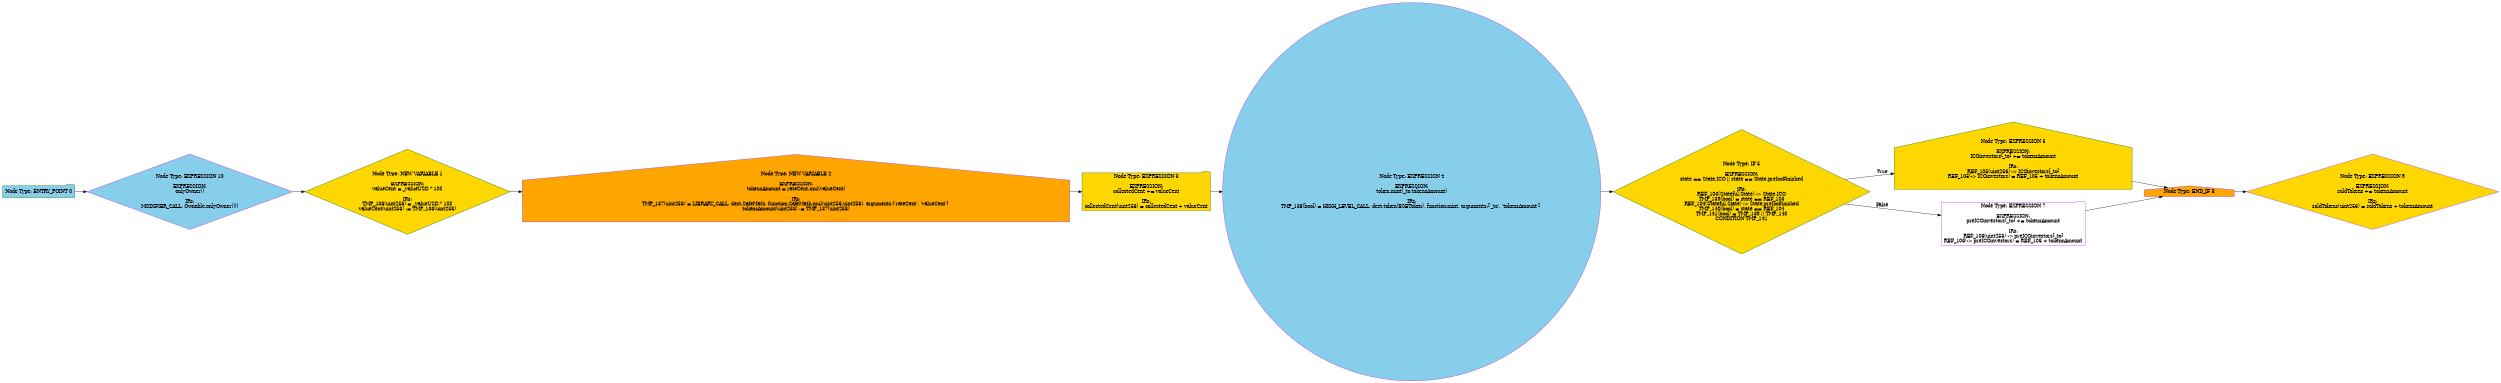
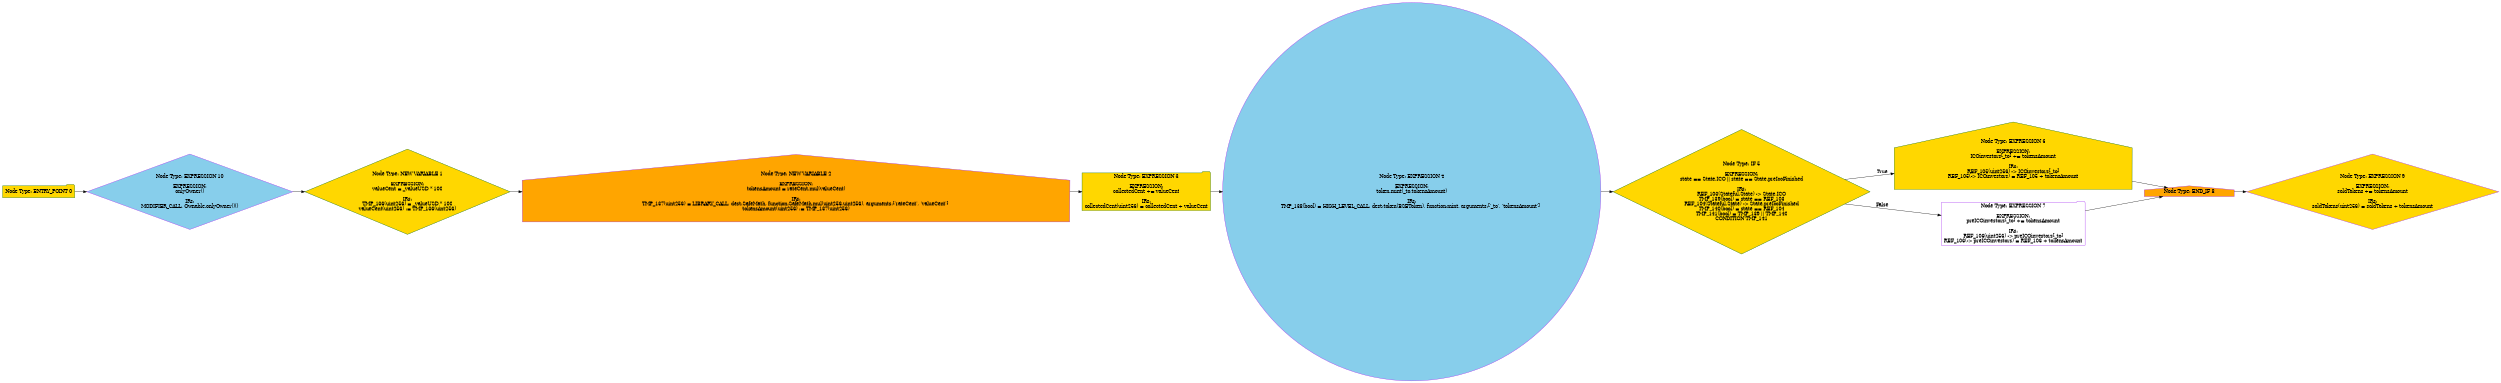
  digraph {
    rankdir=LR
    node [style=filled fillcolor=gold color=purple shape=diamond]
-   n1 [label="Node Type: ENTRY_POINT 0\n" fillcolor=skyblue color=darkgreen shape=folder]
+   n1 [label="Node Type: ENTRY_POINT 0\n" color=darkgreen shape=folder]
    n2 [label="Node Type: EXPRESSION 10\n\nEXPRESSION:\nonlyOwner()\n\nIRs:\nMODIFIER_CALL, Ownable.onlyOwner()()" fillcolor=skyblue]
    n3 [label="Node Type: NEW VARIABLE 1\n\nEXPRESSION:\nvalueCent = _valueUSD * 100\n\nIRs:\nTMP_136(uint256) = _valueUSD * 100\nvalueCent(uint256) := TMP_136(uint256)" color=darkgreen]
    n4 [label="Node Type: NEW VARIABLE 2\n\nEXPRESSION:\ntokensAmount = rateCent.mul(valueCent)\n\nIRs:\nTMP_137(uint256) = LIBRARY_CALL, dest:SafeMath, function:SafeMath.mul(uint256,uint256), arguments:['rateCent', 'valueCent'] \ntokensAmount(uint256) := TMP_137(uint256)" fillcolor=orange shape=house]
    n5 [label="Node Type: EXPRESSION 3\n\nEXPRESSION:\ncollectedCent += valueCent\n\nIRs:\ncollectedCent(uint256) = collectedCent + valueCent" color=darkgreen shape=folder]
    n6 [label="Node Type: EXPRESSION 4\n\nEXPRESSION:\ntoken.mint(_to,tokensAmount)\n\nIRs:\nTMP_138(bool) = HIGH_LEVEL_CALL, dest:token(BSEToken), function:mint, arguments:['_to', 'tokensAmount']  " fillcolor=skyblue shape=circle]
    n7 [label="Node Type: IF 5\n\nEXPRESSION:\nstate == State.ICO || state == State.preIcoFinished\n\nIRs:\nREF_103(Stateful.State) -> State.ICO\nTMP_139(bool) = state == REF_103\nREF_104(Stateful.State) -> State.preIcoFinished\nTMP_140(bool) = state == REF_104\nTMP_141(bool) = TMP_139 || TMP_140\nCONDITION TMP_141" color=darkgreen]
    n8 [label="Node Type: EXPRESSION 6\n\nEXPRESSION:\nICOinvestors[_to] += tokensAmount\n\nIRs:\nREF_105(uint256) -> ICOinvestors[_to]\nREF_105(-> ICOinvestors) = REF_105 + tokensAmount" color=darkgreen shape=house]
    n9 [label="Node Type: EXPRESSION 7\n\nEXPRESSION:\npreICOinvestors[_to] += tokensAmount\n\nIRs:\nREF_106(uint256) -> preICOinvestors[_to]\nREF_106(-> preICOinvestors) = REF_106 + tokensAmount" fillcolor=white shape=folder]
    n10 [label="Node Type: END_IF 8\n" fillcolor=orange shape=house]
    n11 [label="Node Type: EXPRESSION 9\n\nEXPRESSION:\nsoldTokens += tokensAmount\n\nIRs:\nsoldTokens(uint256) = soldTokens + tokensAmount"]
    n1 -> n2
    n2 -> n3
    n3 -> n4
    n4 -> n5
    n5 -> n6
    n6 -> n7
    n7 -> n8 [label=True]
    n7 -> n9 [label=False]
    n8 -> n10
    n9 -> n10
    n10 -> n11
  }
